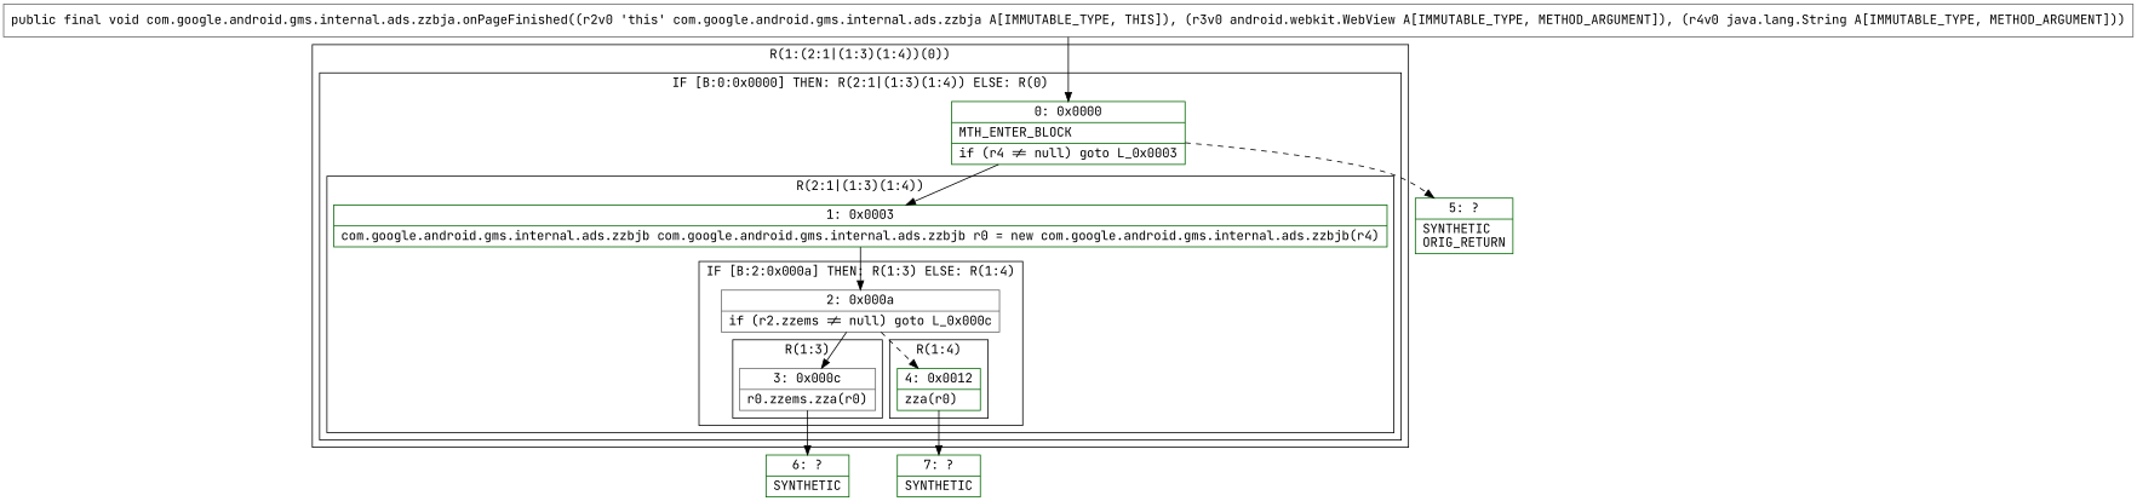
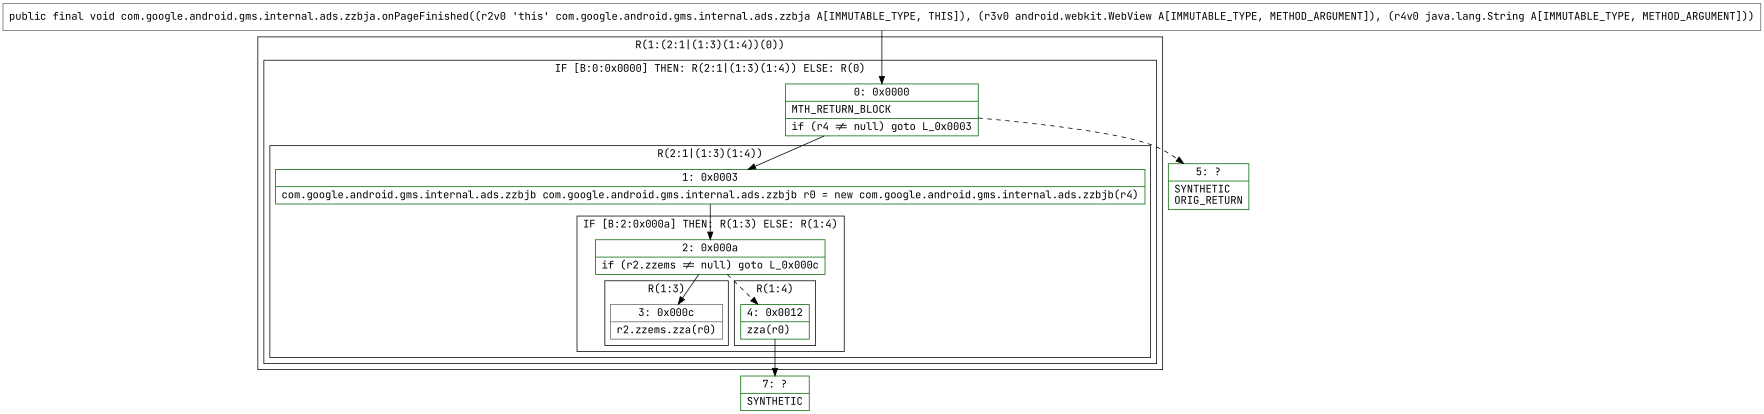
  digraph {
    fontname="JetBrains Mono"
    node [color=darkgreen fontname="JetBrains Mono" shape=record]
    edge [fontname="JetBrains Mono"]
-   n1 [color=gray40 label="{3\:\ 0x000c|r0.zzems.zza(r0)\l}"]
+   n1 [color=gray40 label="{3\:\ 0x000c|r2.zzems.zza(r0)\l}"]
    n2 [label="{4\:\ 0x0012|zza(r0)\l}"]
-   n3 [color=gray40 label="{2\:\ 0x000a|if (r2.zzems != null) goto L_0x000c\l}"]
+   n3 [label="{2\:\ 0x000a|if (r2.zzems != null) goto L_0x000c\l}"]
    n4 [label="{1\:\ 0x0003|com.google.android.gms.internal.ads.zzbjb com.google.android.gms.internal.ads.zzbjb r0 = new com.google.android.gms.internal.ads.zzbjb(r4)\l}"]
-   n5 [label="{0\:\ 0x0000|MTH_ENTER_BLOCK\l|if (r4 != null) goto L_0x0003\l}"]
-   n6 [label="{6\:\ ?|SYNTHETIC\l}"]
+   n5 [label="{0\:\ 0x0000|MTH_RETURN_BLOCK\l|if (r4 != null) goto L_0x0003\l}"]
    n7 [label="{7\:\ ?|SYNTHETIC\l}"]
    n8 [label="{5\:\ ?|SYNTHETIC\lORIG_RETURN\l}"]
    n9 [color=gray40 label="{public final void com.google.android.gms.internal.ads.zzbja.onPageFinished((r2v0 'this' com.google.android.gms.internal.ads.zzbja A[IMMUTABLE_TYPE, THIS]), (r3v0 android.webkit.WebView A[IMMUTABLE_TYPE, METHOD_ARGUMENT]), (r4v0 java.lang.String A[IMMUTABLE_TYPE, METHOD_ARGUMENT])) }"]
    subgraph cluster_1 {
      label="R(1:(2:1|(1:3)(1:4))(0))"
      subgraph cluster_2 {
        label="IF [B:0:0x0000] THEN: R(2:1|(1:3)(1:4)) ELSE: R(0)"
        n5
        subgraph cluster_3 {
          label="R(2:1|(1:3)(1:4))"
          n4
          subgraph cluster_4 {
            label="IF [B:2:0x000a] THEN: R(1:3) ELSE: R(1:4)"
            n3
            subgraph cluster_5 {
              label="R(1:3)"
              n1
            }
            subgraph cluster_6 {
              label="R(1:4)"
              n2
            }
          }
        }
        subgraph cluster_7 {
          label="R(0)"
        }
      }
    }
-   n1 -> n6
    n2 -> n7
    n3 -> n1
    n3 -> n2 [style=dashed]
    n4 -> n3
    n5 -> n4
    n5 -> n8 [style=dashed]
    n9 -> n5
  }
